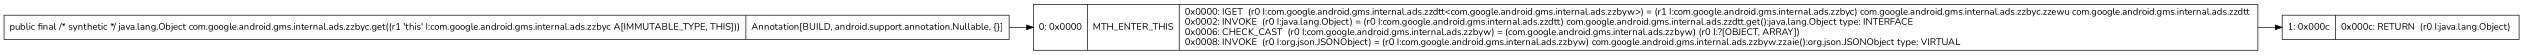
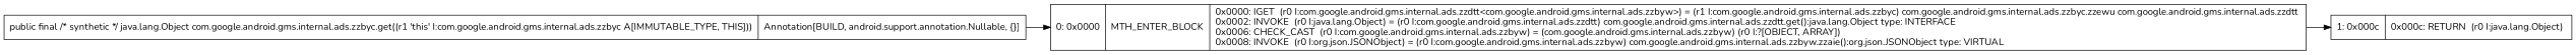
  digraph {
    rankdir=LR
    fontname=Nunito
    node [shape=record fontname=Nunito]
    edge [fontname=Nunito]
-   n1 [label="{0\:\ 0x0000|MTH_ENTER_THIS\l|0x0000: IGET  (r0 I:com.google.android.gms.internal.ads.zzdtt\<com.google.android.gms.internal.ads.zzbyw\>) = (r1 I:com.google.android.gms.internal.ads.zzbyc) com.google.android.gms.internal.ads.zzbyc.zzewu com.google.android.gms.internal.ads.zzdtt \l0x0002: INVOKE  (r0 I:java.lang.Object) = (r0 I:com.google.android.gms.internal.ads.zzdtt) com.google.android.gms.internal.ads.zzdtt.get():java.lang.Object type: INTERFACE \l0x0006: CHECK_CAST  (r0 I:com.google.android.gms.internal.ads.zzbyw) = (com.google.android.gms.internal.ads.zzbyw) (r0 I:?[OBJECT, ARRAY]) \l0x0008: INVOKE  (r0 I:org.json.JSONObject) = (r0 I:com.google.android.gms.internal.ads.zzbyw) com.google.android.gms.internal.ads.zzbyw.zzaie():org.json.JSONObject type: VIRTUAL \l}"]
+   n1 [label="{0\:\ 0x0000|MTH_ENTER_BLOCK\l|0x0000: IGET  (r0 I:com.google.android.gms.internal.ads.zzdtt\<com.google.android.gms.internal.ads.zzbyw\>) = (r1 I:com.google.android.gms.internal.ads.zzbyc) com.google.android.gms.internal.ads.zzbyc.zzewu com.google.android.gms.internal.ads.zzdtt \l0x0002: INVOKE  (r0 I:java.lang.Object) = (r0 I:com.google.android.gms.internal.ads.zzdtt) com.google.android.gms.internal.ads.zzdtt.get():java.lang.Object type: INTERFACE \l0x0006: CHECK_CAST  (r0 I:com.google.android.gms.internal.ads.zzbyw) = (com.google.android.gms.internal.ads.zzbyw) (r0 I:?[OBJECT, ARRAY]) \l0x0008: INVOKE  (r0 I:org.json.JSONObject) = (r0 I:com.google.android.gms.internal.ads.zzbyw) com.google.android.gms.internal.ads.zzbyw.zzaie():org.json.JSONObject type: VIRTUAL \l}"]
    n2 [label="{1\:\ 0x000c|0x000c: RETURN  (r0 I:java.lang.Object) \l}"]
    n3 [label="{public final \/* synthetic *\/ java.lang.Object com.google.android.gms.internal.ads.zzbyc.get((r1 'this' I:com.google.android.gms.internal.ads.zzbyc A[IMMUTABLE_TYPE, THIS]))  | Annotation[BUILD, android.support.annotation.Nullable, \{\}]\l}"]
    n1 -> n2
    n3 -> n1
  }
